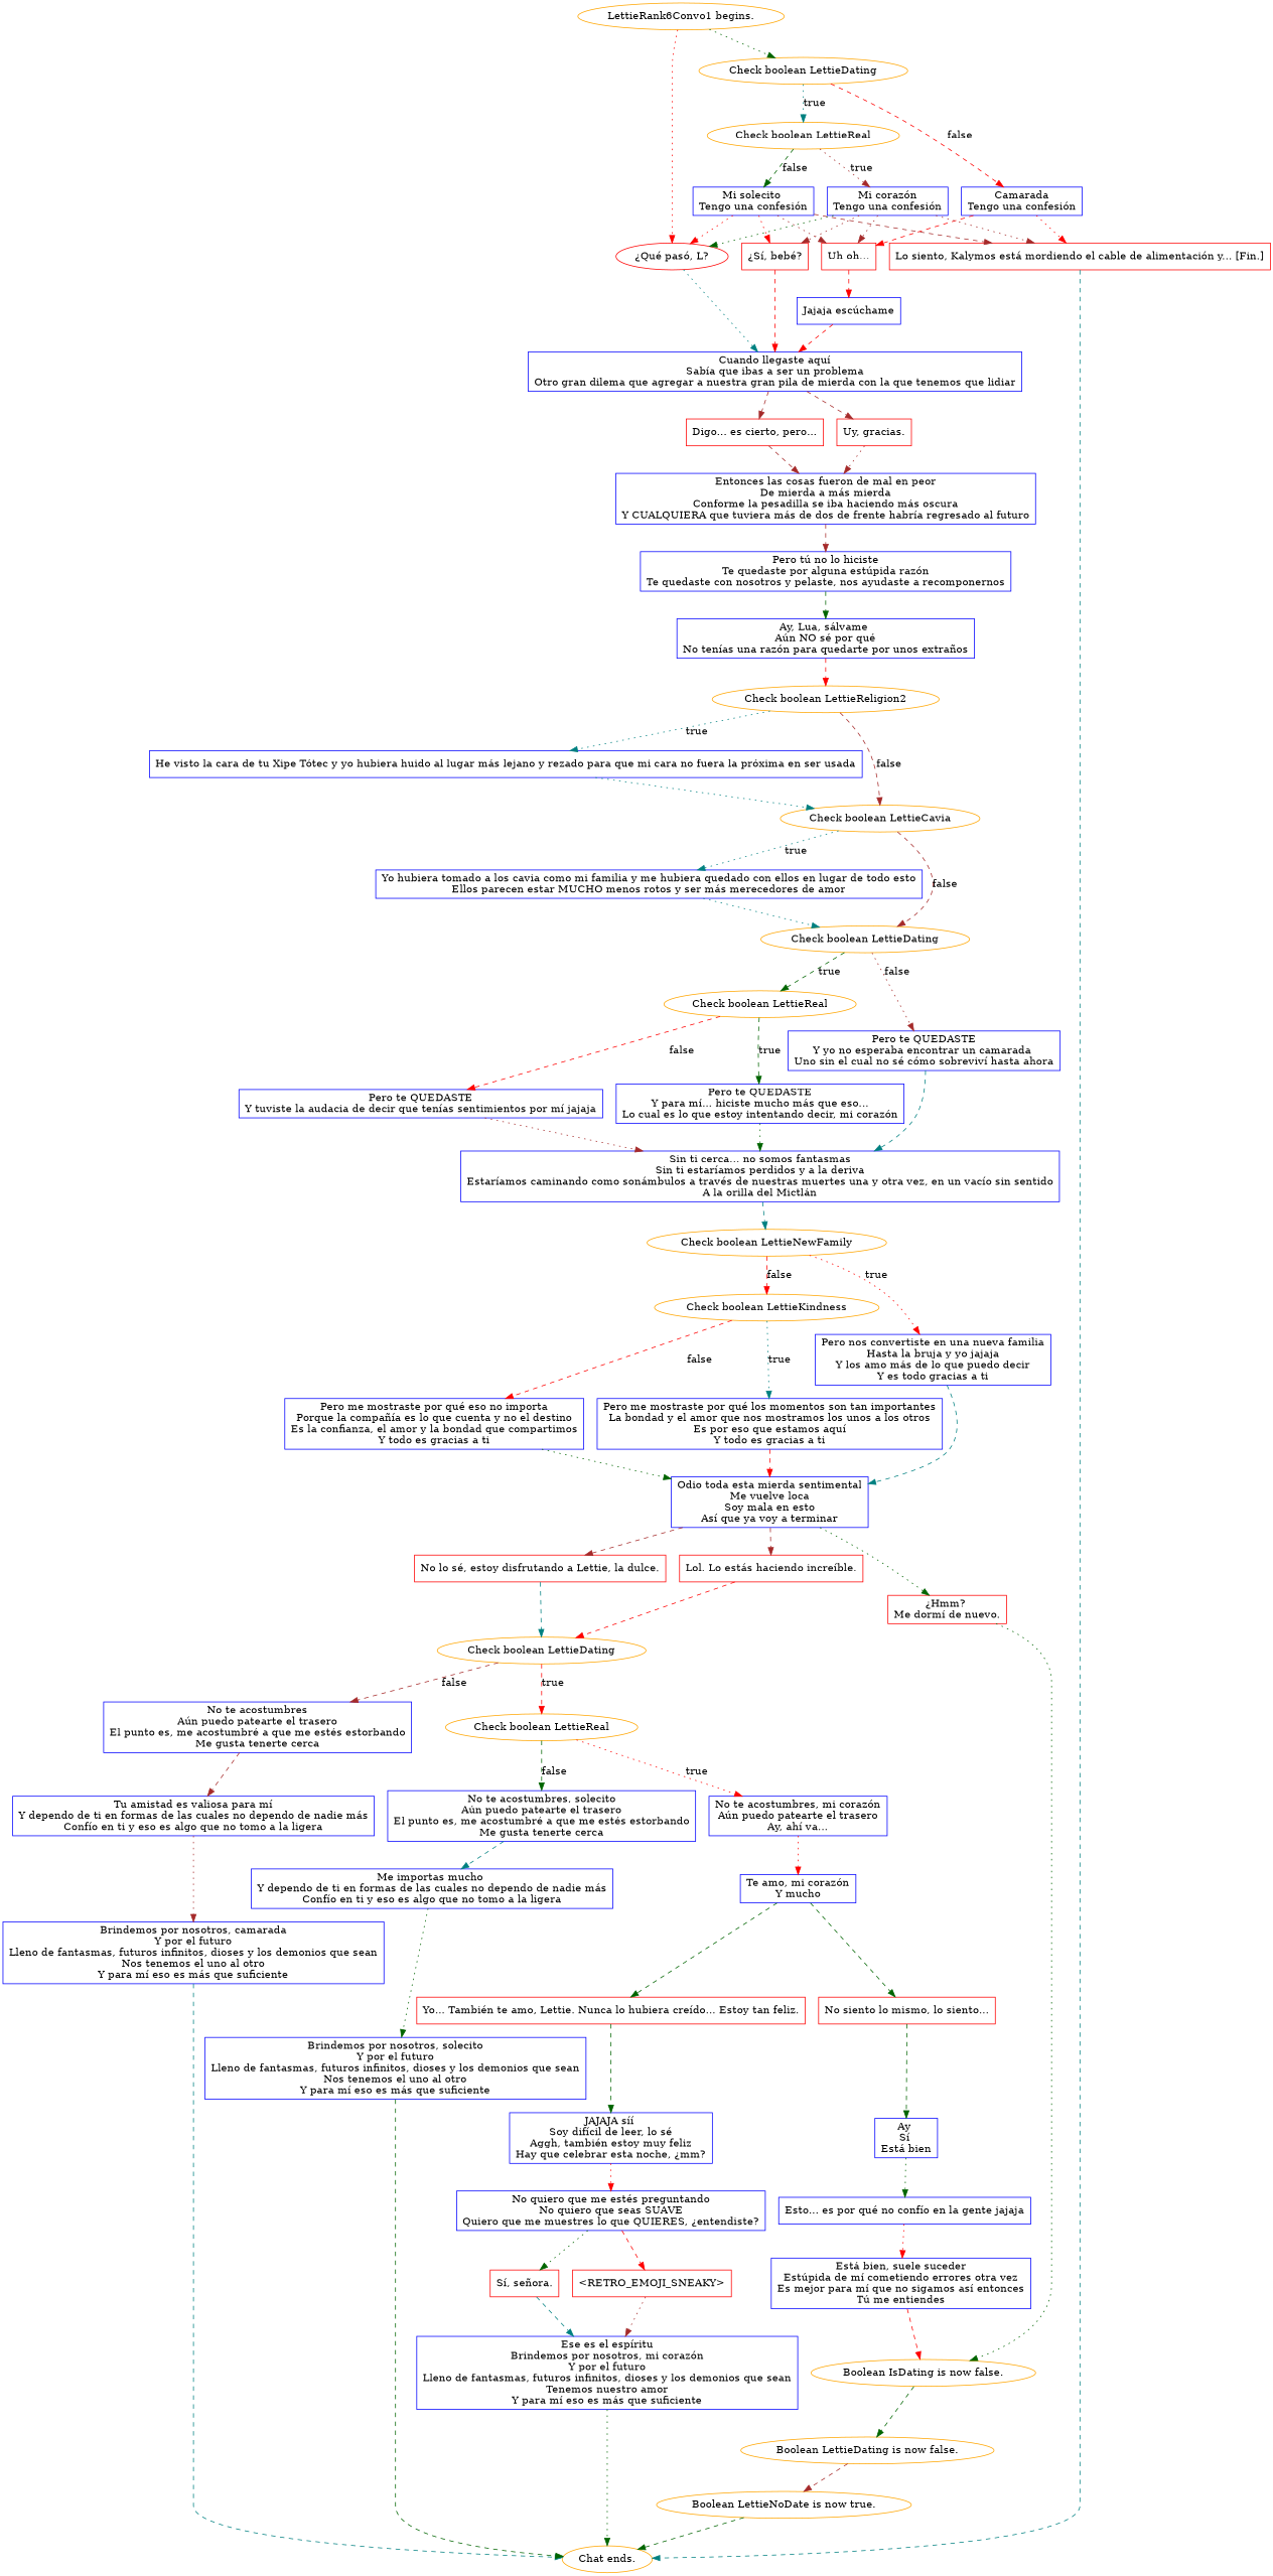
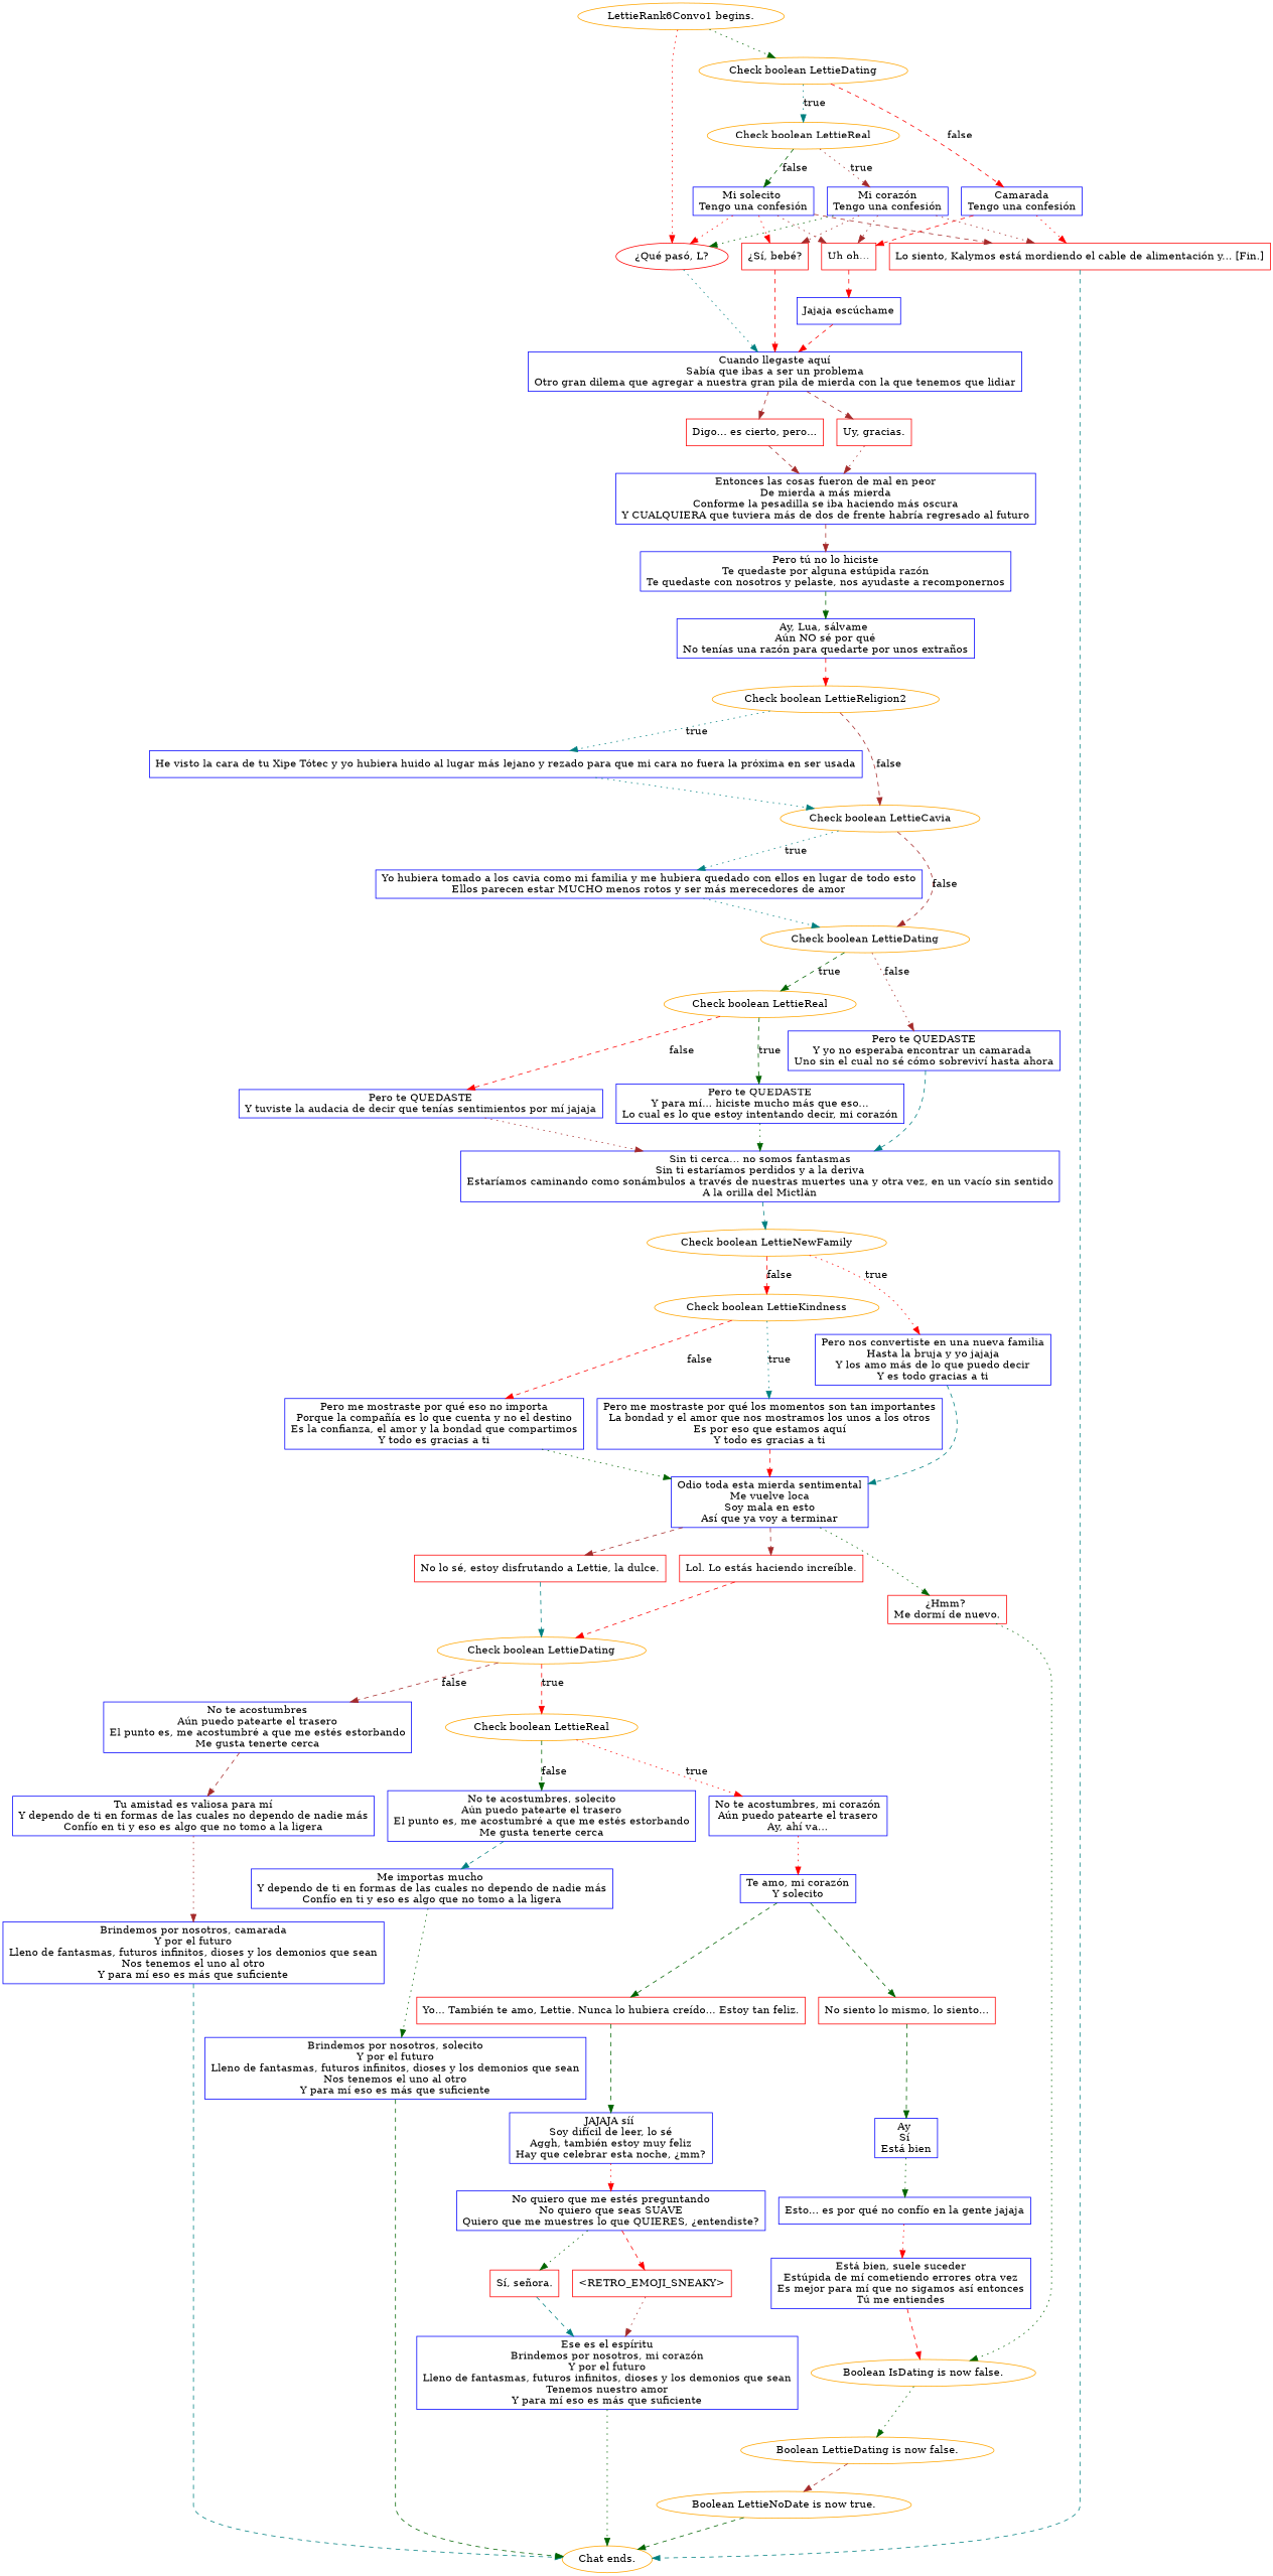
  digraph {
    node [color=blue shape=box]
    edge [color=red style=dashed]
    "LettieRank6Convo1 begins." [color=orange shape=""]
    n2 [color=orange label="Check boolean LettieDating" shape=""]
    n3 [color=red label="¿Qué pasó, L?" shape=ellipse]
    n4 [color=orange label="Check boolean LettieReal" shape=""]
    n5 [label="Camarada\nTengo una confesión"]
    n6 [label="Mi corazón\nTengo una confesión"]
    n7 [label="Mi solecito \nTengo una confesión"]
    n8 [color=red label="Uh oh..."]
    n9 [color=red label="Lo siento, Kalymos está mordiendo el cable de alimentación y... [Fin.]"]
    n10 [color=red label="¿Sí, bebé?"]
    n11 [label="Cuando llegaste aquí\nSabía que ibas a ser un problema\nOtro gran dilema que agregar a nuestra gran pila de mierda con la que tenemos que lidiar"]
    n12 [label="Jajaja escúchame"]
    "Chat ends." [color=orange shape=""]
    n14 [color=red label="Uy, gracias."]
    n15 [color=red label="Digo... es cierto, pero..."]
    n16 [label="Entonces las cosas fueron de mal en peor\nDe mierda a más mierda\nConforme la pesadilla se iba haciendo más oscura\nY CUALQUIERA que tuviera más de dos de frente habría regresado al futuro"]
    n17 [label="Pero tú no lo hiciste\nTe quedaste por alguna estúpida razón\nTe quedaste con nosotros y pelaste, nos ayudaste a recomponernos"]
    n18 [label="Ay, Lua, sálvame \nAún NO sé por qué\nNo tenías una razón para quedarte por unos extraños"]
    n19 [color=orange label="Check boolean LettieReligion2" shape=""]
    n20 [label="He visto la cara de tu Xipe Tótec y yo hubiera huido al lugar más lejano y rezado para que mi cara no fuera la próxima en ser usada"]
    n21 [color=orange label="Check boolean LettieCavia" shape=""]
    n22 [label="Yo hubiera tomado a los cavia como mi familia y me hubiera quedado con ellos en lugar de todo esto\nEllos parecen estar MUCHO menos rotos y ser más merecedores de amor"]
    n23 [color=orange label="Check boolean LettieDating" shape=""]
    n24 [color=orange label="Check boolean LettieReal" shape=""]
    n25 [label="Pero te QUEDASTE\nY yo no esperaba encontrar un camarada \nUno sin el cual no sé cómo sobreviví hasta ahora"]
    n26 [label="Pero te QUEDASTE\nY para mí... hiciste mucho más que eso...\nLo cual es lo que estoy intentando decir, mi corazón"]
    n27 [label="Pero te QUEDASTE\nY tuviste la audacia de decir que tenías sentimientos por mí jajaja"]
    n28 [label="Sin ti cerca... no somos fantasmas\nSin ti estaríamos perdidos y a la deriva\nEstaríamos caminando como sonámbulos a través de nuestras muertes una y otra vez, en un vacío sin sentido\nA la orilla del Mictlán"]
    n29 [color=orange label="Check boolean LettieNewFamily" shape=""]
    n30 [label="Pero nos convertiste en una nueva familia\nHasta la bruja y yo jajaja\nY los amo más de lo que puedo decir\nY es todo gracias a ti"]
    n31 [color=orange label="Check boolean LettieKindness" shape=""]
    n32 [label="Odio toda esta mierda sentimental\nMe vuelve loca\nSoy mala en esto\nAsí que ya voy a terminar"]
    n33 [label="Pero me mostraste por qué los momentos son tan importantes\nLa bondad y el amor que nos mostramos los unos a los otros\nEs por eso que estamos aquí\nY todo es gracias a ti"]
    n34 [label="Pero me mostraste por qué eso no importa\nPorque la compañía es lo que cuenta y no el destino\nEs la confianza, el amor y la bondad que compartimos\nY todo es gracias a ti"]
    n35 [color=red label="Lol. Lo estás haciendo increíble."]
    n36 [color=red label="No lo sé, estoy disfrutando a Lettie, la dulce."]
    n37 [color=red label="¿Hmm? \nMe dormí de nuevo."]
    n38 [color=orange label="Check boolean LettieDating" shape=""]
    n39 [color=orange label="Boolean IsDating is now false." shape=""]
    n40 [color=orange label="Check boolean LettieReal" shape=""]
    n41 [label="No te acostumbres\nAún puedo patearte el trasero\nEl punto es, me acostumbré a que me estés estorbando\nMe gusta tenerte cerca"]
    n42 [color=orange label="Boolean LettieDating is now false." shape=""]
    n43 [label="No te acostumbres, mi corazón\nAún puedo patearte el trasero\nAy, ahí va..."]
    n44 [label="No te acostumbres, solecito\nAún puedo patearte el trasero\nEl punto es, me acostumbré a que me estés estorbando\nMe gusta tenerte cerca"]
    n45 [label="Tu amistad es valiosa para mí\nY dependo de ti en formas de las cuales no dependo de nadie más\nConfío en ti y eso es algo que no tomo a la ligera"]
    n46 [color=orange label="Boolean LettieNoDate is now true." shape=""]
-   n47 [label="Te amo, mi corazón\nY mucho"]
+   n47 [label="Te amo, mi corazón\nY solecito"]
    n48 [label="Me importas mucho \nY dependo de ti en formas de las cuales no dependo de nadie más\nConfío en ti y eso es algo que no tomo a la ligera"]
    n49 [label="Brindemos por nosotros, camarada\nY por el futuro\nLleno de fantasmas, futuros infinitos, dioses y los demonios que sean\nNos tenemos el uno al otro\nY para mí eso es más que suficiente"]
    n50 [color=red label="No siento lo mismo, lo siento..."]
    n51 [color=red label="Yo... También te amo, Lettie. Nunca lo hubiera creído... Estoy tan feliz."]
    n52 [label="Brindemos por nosotros, solecito\nY por el futuro\nLleno de fantasmas, futuros infinitos, dioses y los demonios que sean\nNos tenemos el uno al otro\nY para mí eso es más que suficiente"]
    n53 [label="Ay \nSí \nEstá bien"]
    n54 [label="JAJAJA síí \nSoy difícil de leer, lo sé\nAggh, también estoy muy feliz\nHay que celebrar esta noche, ¿mm?"]
    n55 [label="Esto... es por qué no confío en la gente jajaja"]
    n56 [label="No quiero que me estés preguntando\nNo quiero que seas SUAVE\nQuiero que me muestres lo que QUIERES, ¿entendiste?"]
    n57 [label="Está bien, suele suceder\nEstúpida de mí cometiendo errores otra vez\nEs mejor para mí que no sigamos así entonces\nTú me entiendes"]
    n58 [color=red label="Sí, señora."]
    n59 [color=red label="<RETRO_EMOJI_SNEAKY>"]
    n60 [label="Ese es el espíritu\nBrindemos por nosotros, mi corazón\nY por el futuro\nLleno de fantasmas, futuros infinitos, dioses y los demonios que sean\nTenemos nuestro amor\nY para mí eso es más que suficiente"]
    "LettieRank6Convo1 begins." -> n2 [color=darkgreen style=dotted]
    "LettieRank6Convo1 begins." -> n3 [style=dotted]
    n2 -> n4 [color=teal label=true style=dotted]
    n2 -> n5 [label=false]
    n3 -> n11 [color=teal style=dotted]
    n4 -> n6 [color=brown label=true style=dotted]
    n4 -> n7 [color=darkgreen label=false]
    n5 -> n8
    n5 -> n9 [style=dotted]
    n6 -> n3 [color=darkgreen style=dotted]
    n6 -> n8 [color=brown style=dotted]
    n6 -> n9 [color=brown style=dotted]
    n6 -> n10 [color=brown style=dotted]
    n7 -> n3 [style=dotted]
    n7 -> n8 [color=brown style=dotted]
    n7 -> n9 [color=brown]
    n7 -> n10 [style=dotted]
    n8 -> n12
    n9 -> "Chat ends." [color=teal]
    n10 -> n11
    n11 -> n14 [color=brown]
    n11 -> n15 [color=brown]
    n12 -> n11
    n14 -> n16 [color=brown style=dotted]
    n15 -> n16 [color=brown]
    n16 -> n17 [color=brown]
    n17 -> n18 [color=darkgreen]
    n18 -> n19
    n19 -> n20 [color=teal label=true style=dotted]
    n19 -> n21 [color=brown label=false]
    n20 -> n21 [color=teal style=dotted]
    n21 -> n22 [color=teal label=true style=dotted]
    n21 -> n23 [color=brown label=false]
    n22 -> n23 [color=teal style=dotted]
    n23 -> n24 [color=darkgreen label=true]
    n23 -> n25 [color=brown label=false style=dotted]
    n24 -> n26 [color=darkgreen label=true]
    n24 -> n27 [label=false]
    n25 -> n28 [color=teal]
    n26 -> n28 [color=darkgreen style=dotted]
    n27 -> n28 [color=brown style=dotted]
    n28 -> n29 [color=teal]
    n29 -> n30 [label=true style=dotted]
    n29 -> n31 [label=false]
    n30 -> n32 [color=teal]
    n31 -> n33 [color=teal label=true style=dotted]
    n31 -> n34 [label=false]
    n32 -> n35 [color=brown]
    n32 -> n36 [color=brown]
    n32 -> n37 [color=darkgreen style=dotted]
    n33 -> n32
    n34 -> n32 [color=darkgreen style=dotted]
    n35 -> n38
    n36 -> n38 [color=teal]
    n37 -> n39 [color=darkgreen style=dotted]
    n38 -> n40 [label=true]
    n38 -> n41 [color=brown label=false]
-   n39 -> n42 [color=darkgreen]
+   n39 -> n42 [color=darkgreen style=dotted]
    n40 -> n43 [label=true style=dotted]
    n40 -> n44 [color=darkgreen label=false]
    n41 -> n45 [color=brown]
    n42 -> n46 [color=brown]
    n43 -> n47 [style=dotted]
    n44 -> n48 [color=teal]
    n45 -> n49 [color=brown style=dotted]
    n46 -> "Chat ends." [color=darkgreen]
    n47 -> n50 [color=darkgreen]
    n47 -> n51 [color=darkgreen]
    n48 -> n52 [color=darkgreen style=dotted]
    n49 -> "Chat ends." [color=teal]
    n50 -> n53 [color=darkgreen]
    n51 -> n54 [color=darkgreen]
    n52 -> "Chat ends." [color=darkgreen]
    n53 -> n55 [color=darkgreen style=dotted]
    n54 -> n56 [style=dotted]
    n55 -> n57 [style=dotted]
    n56 -> n58 [color=darkgreen style=dotted]
    n56 -> n59
    n57 -> n39
    n58 -> n60 [color=teal]
    n59 -> n60 [color=brown style=dotted]
    n60 -> "Chat ends." [color=darkgreen style=dotted]
  }
